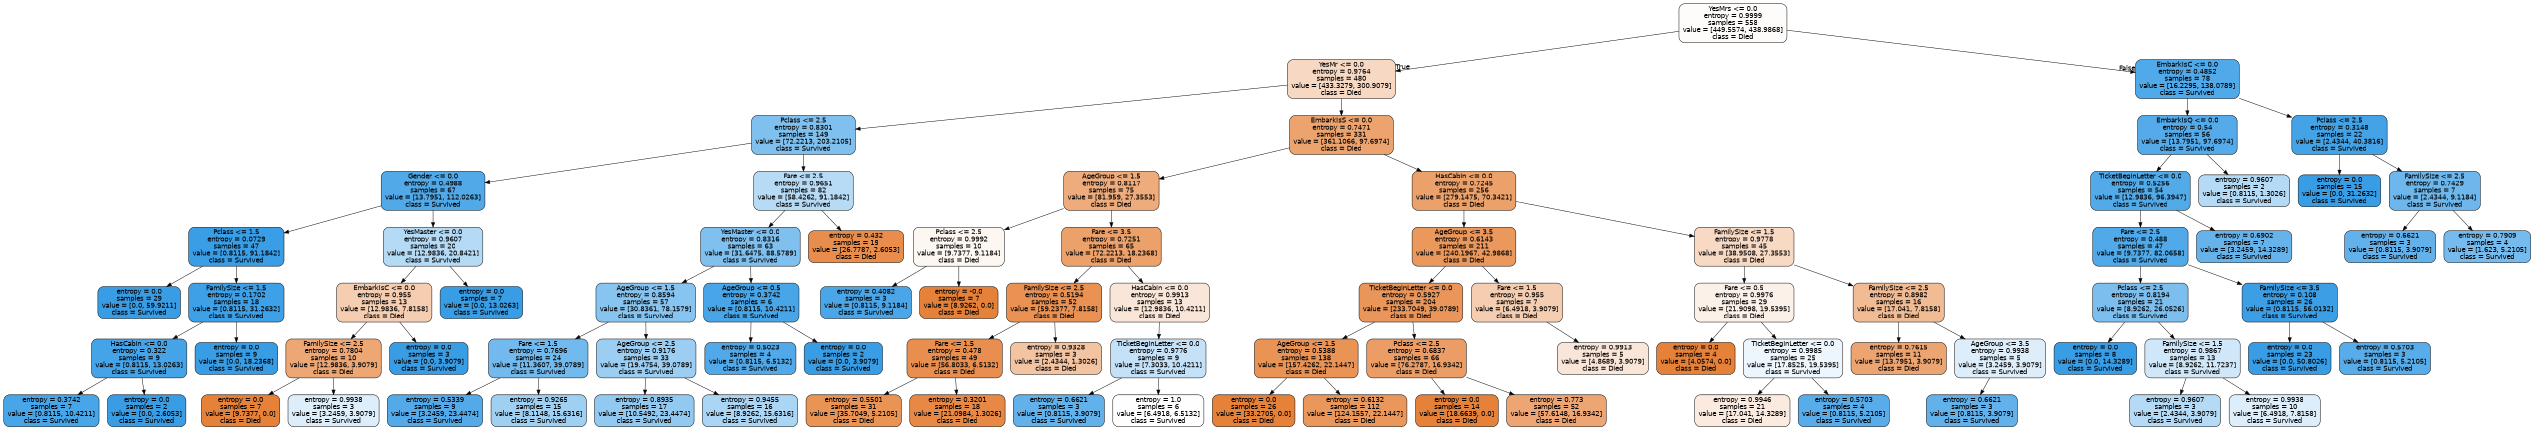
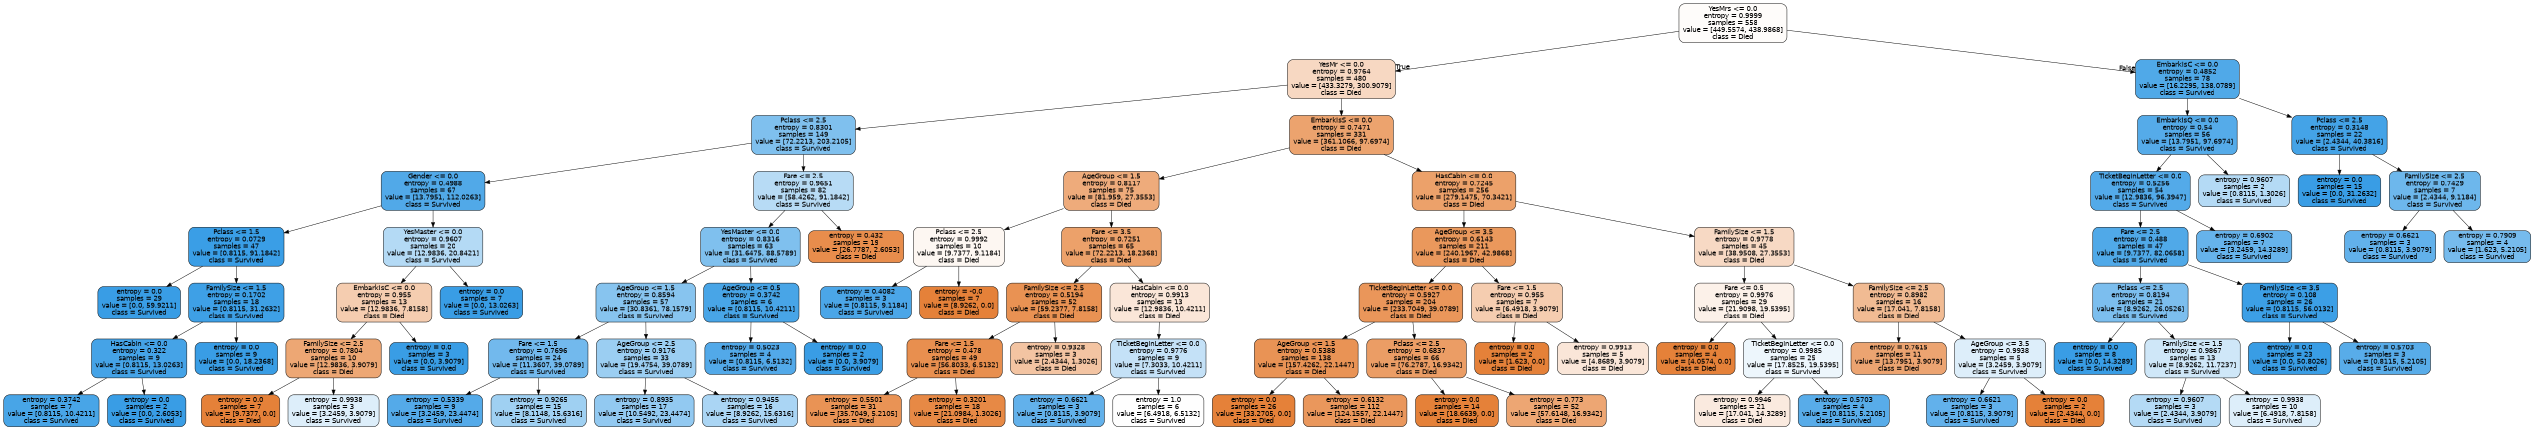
  digraph {
    node [color=black fillcolor="#399de5ff" fontname=helvetica shape=box style="filled, rounded"]
    edge [fontname=helvetica]
    n1 [fillcolor="#e5813906" label="YesMrs <= 0.0\nentropy = 0.9999\nsamples = 558\nvalue = [449.5574, 438.9868]\nclass = Died"]
    n2 [fillcolor="#e581394e" label="YesMr <= 0.0\nentropy = 0.9764\nsamples = 480\nvalue = [433.3279, 300.9079]\nclass = Died"]
    n3 [fillcolor="#399de5e1" label="EmbarkIsC <= 0.0\nentropy = 0.4852\nsamples = 78\nvalue = [16.2295, 138.0789]\nclass = Survived"]
    n4 [fillcolor="#399de5a4" label="Pclass <= 2.5\nentropy = 0.8301\nsamples = 149\nvalue = [72.2213, 203.2105]\nclass = Survived"]
    n5 [fillcolor="#e58139ba" label="EmbarkIsS <= 0.0\nentropy = 0.7471\nsamples = 331\nvalue = [361.1066, 97.6974]\nclass = Died"]
    n6 [fillcolor="#399de5db" label="EmbarkIsQ <= 0.0\nentropy = 0.54\nsamples = 56\nvalue = [13.7951, 97.6974]\nclass = Survived"]
    n7 [fillcolor="#399de5f0" label="Pclass <= 2.5\nentropy = 0.3148\nsamples = 22\nvalue = [2.4344, 40.3816]\nclass = Survived"]
    n8 [fillcolor="#399de5e0" label="Gender <= 0.0\nentropy = 0.4988\nsamples = 67\nvalue = [13.7951, 112.0263]\nclass = Survived"]
    n9 [fillcolor="#399de55c" label="Fare <= 2.5\nentropy = 0.9651\nsamples = 82\nvalue = [58.4262, 91.1842]\nclass = Survived"]
    n10 [fillcolor="#e58139aa" label="AgeGroup <= 1.5\nentropy = 0.8117\nsamples = 75\nvalue = [81.959, 27.3553]\nclass = Died"]
    n11 [fillcolor="#e58139bf" label="HasCabin <= 0.0\nentropy = 0.7245\nsamples = 256\nvalue = [279.1475, 70.3421]\nclass = Died"]
    n12 [fillcolor="#399de5fd" label="Pclass <= 1.5\nentropy = 0.0729\nsamples = 47\nvalue = [0.8115, 91.1842]\nclass = Survived"]
    n13 [fillcolor="#399de560" label="YesMaster <= 0.0\nentropy = 0.9607\nsamples = 20\nvalue = [12.9836, 20.8421]\nclass = Survived"]
    n14 [fillcolor="#399de5a4" label="YesMaster <= 0.0\nentropy = 0.8316\nsamples = 63\nvalue = [31.6475, 88.5789]\nclass = Survived"]
    n15 [fillcolor="#e58139e6" label="entropy = 0.432\nsamples = 19\nvalue = [26.7787, 2.6053]\nclass = Died"]
    n16 [label="entropy = 0.0\nsamples = 29\nvalue = [0.0, 59.9211]\nclass = Survived"]
    n17 [fillcolor="#399de5f8" label="FamilySize <= 1.5\nentropy = 0.1702\nsamples = 18\nvalue = [0.8115, 31.2632]\nclass = Survived"]
    n18 [fillcolor="#e5813965" label="EmbarkIsC <= 0.0\nentropy = 0.955\nsamples = 13\nvalue = [12.9836, 7.8158]\nclass = Died"]
    n19 [label="entropy = 0.0\nsamples = 7\nvalue = [0.0, 13.0263]\nclass = Survived"]
    n20 [fillcolor="#399de5ef" label="HasCabin <= 0.0\nentropy = 0.322\nsamples = 9\nvalue = [0.8115, 13.0263]\nclass = Survived"]
    n21 [label="entropy = 0.0\nsamples = 9\nvalue = [0.0, 18.2368]\nclass = Survived"]
    n22 [fillcolor="#399de5eb" label="entropy = 0.3742\nsamples = 7\nvalue = [0.8115, 10.4211]\nclass = Survived"]
    n23 [label="entropy = 0.0\nsamples = 2\nvalue = [0.0, 2.6053]\nclass = Survived"]
    n24 [fillcolor="#e58139b2" label="FamilySize <= 2.5\nentropy = 0.7804\nsamples = 10\nvalue = [12.9836, 3.9079]\nclass = Died"]
    n25 [label="entropy = 0.0\nsamples = 3\nvalue = [0.0, 3.9079]\nclass = Survived"]
    n26 [fillcolor="#e58139ff" label="entropy = 0.0\nsamples = 7\nvalue = [9.7377, 0.0]\nclass = Died"]
    n27 [fillcolor="#399de52b" label="entropy = 0.9938\nsamples = 3\nvalue = [3.2459, 3.9079]\nclass = Survived"]
    n28 [fillcolor="#399de59a" label="AgeGroup <= 1.5\nentropy = 0.8594\nsamples = 57\nvalue = [30.8361, 78.1579]\nclass = Survived"]
    n29 [fillcolor="#399de5eb" label="AgeGroup <= 0.5\nentropy = 0.3742\nsamples = 6\nvalue = [0.8115, 10.4211]\nclass = Survived"]
    n30 [fillcolor="#399de5b5" label="Fare <= 1.5\nentropy = 0.7696\nsamples = 24\nvalue = [11.3607, 39.0789]\nclass = Survived"]
    n31 [fillcolor="#399de580" label="AgeGroup <= 2.5\nentropy = 0.9176\nsamples = 33\nvalue = [19.4754, 39.0789]\nclass = Survived"]
    n32 [fillcolor="#399de5df" label="entropy = 0.5023\nsamples = 4\nvalue = [0.8115, 6.5132]\nclass = Survived"]
    n33 [label="entropy = 0.0\nsamples = 2\nvalue = [0.0, 3.9079]\nclass = Survived"]
    n34 [fillcolor="#399de5dc" label="entropy = 0.5339\nsamples = 9\nvalue = [3.2459, 23.4474]\nclass = Survived"]
    n35 [fillcolor="#399de57b" label="entropy = 0.9265\nsamples = 15\nvalue = [8.1148, 15.6316]\nclass = Survived"]
    n36 [fillcolor="#399de58c" label="entropy = 0.8935\nsamples = 17\nvalue = [10.5492, 23.4474]\nclass = Survived"]
    n37 [fillcolor="#399de56d" label="entropy = 0.9455\nsamples = 16\nvalue = [8.9262, 15.6316]\nclass = Survived"]
    n38 [fillcolor="#e5813910" label="Pclass <= 2.5\nentropy = 0.9992\nsamples = 10\nvalue = [9.7377, 9.1184]\nclass = Died"]
    n39 [fillcolor="#e58139bf" label="Fare <= 3.5\nentropy = 0.7251\nsamples = 65\nvalue = [72.2213, 18.2368]\nclass = Died"]
    n40 [fillcolor="#e58139d1" label="AgeGroup <= 3.5\nentropy = 0.6143\nsamples = 211\nvalue = [240.1967, 42.9868]\nclass = Died"]
    n41 [fillcolor="#e581394c" label="FamilySize <= 1.5\nentropy = 0.9778\nsamples = 45\nvalue = [38.9508, 27.3553]\nclass = Died"]
    n42 [fillcolor="#399de5e8" label="entropy = 0.4082\nsamples = 3\nvalue = [0.8115, 9.1184]\nclass = Survived"]
    n43 [fillcolor="#e58139ff" label="entropy = -0.0\nsamples = 7\nvalue = [8.9262, 0.0]\nclass = Died"]
    n44 [fillcolor="#e58139dd" label="FamilySize <= 2.5\nentropy = 0.5194\nsamples = 52\nvalue = [59.2377, 7.8158]\nclass = Died"]
    n45 [fillcolor="#e5813932" label="HasCabin <= 0.0\nentropy = 0.9913\nsamples = 13\nvalue = [12.9836, 10.4211]\nclass = Died"]
    n46 [fillcolor="#e58139e2" label="Fare <= 1.5\nentropy = 0.478\nsamples = 49\nvalue = [56.8033, 6.5132]\nclass = Died"]
    n47 [fillcolor="#e5813977" label="entropy = 0.9328\nsamples = 3\nvalue = [2.4344, 1.3026]\nclass = Died"]
    n48 [fillcolor="#399de54c" label="TicketBeginLetter <= 0.0\nentropy = 0.9776\nsamples = 9\nvalue = [7.3033, 10.4211]\nclass = Survived"]
    n49 [fillcolor="#e58139da" label="entropy = 0.5501\nsamples = 31\nvalue = [35.7049, 5.2105]\nclass = Died"]
    n50 [fillcolor="#e58139ef" label="entropy = 0.3201\nsamples = 18\nvalue = [21.0984, 1.3026]\nclass = Died"]
    n51 [fillcolor="#399de5ca" label="entropy = 0.6621\nsamples = 3\nvalue = [0.8115, 3.9079]\nclass = Survived"]
    n52 [fillcolor="#399de501" label="entropy = 1.0\nsamples = 6\nvalue = [6.4918, 6.5132]\nclass = Survived"]
    n53 [fillcolor="#e58139d4" label="TicketBeginLetter <= 0.0\nentropy = 0.5927\nsamples = 204\nvalue = [233.7049, 39.0789]\nclass = Died"]
    n54 [fillcolor="#e5813965" label="Fare <= 1.5\nentropy = 0.955\nsamples = 7\nvalue = [6.4918, 3.9079]\nclass = Died"]
    n55 [fillcolor="#e581391c" label="Fare <= 0.5\nentropy = 0.9976\nsamples = 29\nvalue = [21.9098, 19.5395]\nclass = Died"]
    n56 [fillcolor="#e581398a" label="FamilySize <= 2.5\nentropy = 0.8982\nsamples = 16\nvalue = [17.041, 7.8158]\nclass = Died"]
    n57 [fillcolor="#e58139db" label="AgeGroup <= 1.5\nentropy = 0.5388\nsamples = 138\nvalue = [157.4262, 22.1447]\nclass = Died"]
    n58 [fillcolor="#e58139c6" label="Pclass <= 2.5\nentropy = 0.6837\nsamples = 66\nvalue = [76.2787, 16.9342]\nclass = Died"]
+   n59 [fillcolor="#e58139ff" label="entropy = 0.0\nsamples = 2\nvalue = [1.623, 0.0]\nclass = Died"]
    n60 [fillcolor="#e5813932" label="entropy = 0.9913\nsamples = 5\nvalue = [4.8689, 3.9079]\nclass = Died"]
    n61 [fillcolor="#e58139ff" label="entropy = 0.0\nsamples = 26\nvalue = [33.2705, 0.0]\nclass = Died"]
    n62 [fillcolor="#e58139d2" label="entropy = 0.6132\nsamples = 112\nvalue = [124.1557, 22.1447]\nclass = Died"]
    n63 [fillcolor="#e58139ff" label="entropy = 0.0\nsamples = 14\nvalue = [18.6639, 0.0]\nclass = Died"]
    n64 [fillcolor="#e58139b4" label="entropy = 0.773\nsamples = 52\nvalue = [57.6148, 16.9342]\nclass = Died"]
    n65 [fillcolor="#e58139ff" label="entropy = 0.0\nsamples = 4\nvalue = [4.0574, 0.0]\nclass = Died"]
    n66 [fillcolor="#399de516" label="TicketBeginLetter <= 0.0\nentropy = 0.9985\nsamples = 25\nvalue = [17.8525, 19.5395]\nclass = Survived"]
    n67 [fillcolor="#e58139b7" label="entropy = 0.7615\nsamples = 11\nvalue = [13.7951, 3.9079]\nclass = Died"]
    n68 [fillcolor="#399de52b" label="AgeGroup <= 3.5\nentropy = 0.9938\nsamples = 5\nvalue = [3.2459, 3.9079]\nclass = Survived"]
    n69 [fillcolor="#e5813929" label="entropy = 0.9946\nsamples = 21\nvalue = [17.041, 14.3289]\nclass = Died"]
    n70 [fillcolor="#399de5d7" label="entropy = 0.5703\nsamples = 4\nvalue = [0.8115, 5.2105]\nclass = Survived"]
    n71 [fillcolor="#399de5ca" label="entropy = 0.6621\nsamples = 3\nvalue = [0.8115, 3.9079]\nclass = Survived"]
+   n72 [fillcolor="#e58139ff" label="entropy = 0.0\nsamples = 2\nvalue = [2.4344, 0.0]\nclass = Died"]
    n73 [fillcolor="#399de5dd" label="TicketBeginLetter <= 0.0\nentropy = 0.5256\nsamples = 54\nvalue = [12.9836, 96.3947]\nclass = Survived"]
    n74 [fillcolor="#399de560" label="entropy = 0.9607\nsamples = 2\nvalue = [0.8115, 1.3026]\nclass = Survived"]
    n75 [label="entropy = 0.0\nsamples = 15\nvalue = [0.0, 31.2632]\nclass = Survived"]
    n76 [fillcolor="#399de5bb" label="FamilySize <= 2.5\nentropy = 0.7429\nsamples = 7\nvalue = [2.4344, 9.1184]\nclass = Survived"]
    n77 [fillcolor="#399de5e1" label="Fare <= 2.5\nentropy = 0.488\nsamples = 47\nvalue = [9.7377, 82.0658]\nclass = Survived"]
    n78 [fillcolor="#399de5c5" label="entropy = 0.6902\nsamples = 7\nvalue = [3.2459, 14.3289]\nclass = Survived"]
    n79 [fillcolor="#399de5a8" label="Pclass <= 2.5\nentropy = 0.8194\nsamples = 21\nvalue = [8.9262, 26.0526]\nclass = Survived"]
    n80 [fillcolor="#399de5fb" label="FamilySize <= 3.5\nentropy = 0.108\nsamples = 26\nvalue = [0.8115, 56.0132]\nclass = Survived"]
    n81 [label="entropy = 0.0\nsamples = 8\nvalue = [0.0, 14.3289]\nclass = Survived"]
    n82 [fillcolor="#399de53d" label="FamilySize <= 1.5\nentropy = 0.9867\nsamples = 13\nvalue = [8.9262, 11.7237]\nclass = Survived"]
    n83 [label="entropy = 0.0\nsamples = 23\nvalue = [0.0, 50.8026]\nclass = Survived"]
    n84 [fillcolor="#399de5d7" label="entropy = 0.5703\nsamples = 3\nvalue = [0.8115, 5.2105]\nclass = Survived"]
    n85 [fillcolor="#399de560" label="entropy = 0.9607\nsamples = 3\nvalue = [2.4344, 3.9079]\nclass = Survived"]
    n86 [fillcolor="#399de52b" label="entropy = 0.9938\nsamples = 10\nvalue = [6.4918, 7.8158]\nclass = Survived"]
    n87 [fillcolor="#399de5ca" label="entropy = 0.6621\nsamples = 3\nvalue = [0.8115, 3.9079]\nclass = Survived"]
    n88 [fillcolor="#399de5b0" label="entropy = 0.7909\nsamples = 4\nvalue = [1.623, 5.2105]\nclass = Survived"]
    n1 -> n2 [headlabel=True labelangle=45 labeldistance=2.5]
    n1 -> n3 [headlabel=False labelangle=-45 labeldistance=2.5]
    n2 -> n4
    n2 -> n5
    n3 -> n6
    n3 -> n7
    n4 -> n8
    n4 -> n9
    n5 -> n10
    n5 -> n11
    n6 -> n73
    n6 -> n74
    n7 -> n75
    n7 -> n76
    n8 -> n12
    n8 -> n13
    n9 -> n14
    n9 -> n15
    n10 -> n38
    n10 -> n39
    n11 -> n40
    n11 -> n41
    n12 -> n16
    n12 -> n17
    n13 -> n18
    n13 -> n19
    n14 -> n28
    n14 -> n29
    n17 -> n20
    n17 -> n21
    n18 -> n24
    n18 -> n25
    n20 -> n22
    n20 -> n23
    n24 -> n26
    n24 -> n27
    n28 -> n30
    n28 -> n31
    n29 -> n32
    n29 -> n33
    n30 -> n34
    n30 -> n35
    n31 -> n36
    n31 -> n37
    n38 -> n42
    n38 -> n43
    n39 -> n44
    n39 -> n45
    n40 -> n53
    n40 -> n54
    n41 -> n55
    n41 -> n56
    n44 -> n46
    n44 -> n47
    n45 -> n48
    n46 -> n49
    n46 -> n50
    n48 -> n51
    n48 -> n52
    n53 -> n57
    n53 -> n58
+   n54 -> n59
    n54 -> n60
    n55 -> n65
    n55 -> n66
    n56 -> n67
    n56 -> n68
    n57 -> n61
    n57 -> n62
    n58 -> n63
    n58 -> n64
    n66 -> n69
    n66 -> n70
    n68 -> n71
+   n68 -> n72
    n73 -> n77
    n73 -> n78
    n76 -> n87
    n76 -> n88
    n77 -> n79
    n77 -> n80
    n79 -> n81
    n79 -> n82
    n80 -> n83
    n80 -> n84
    n82 -> n85
    n82 -> n86
  }
